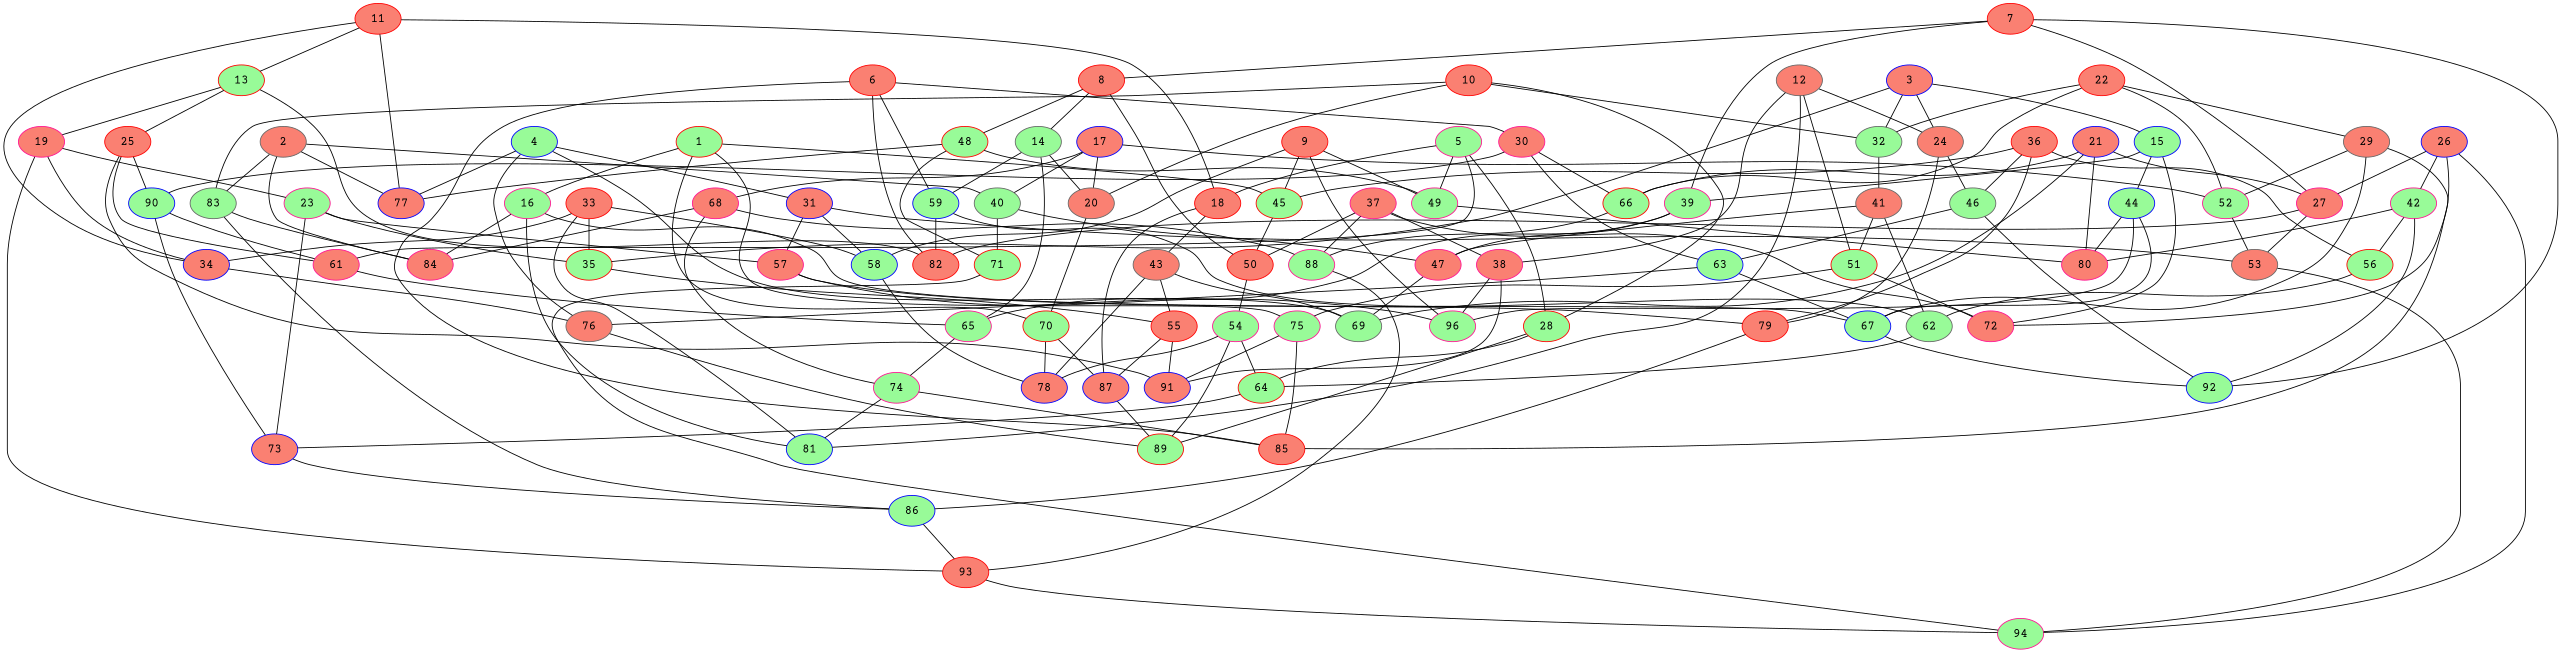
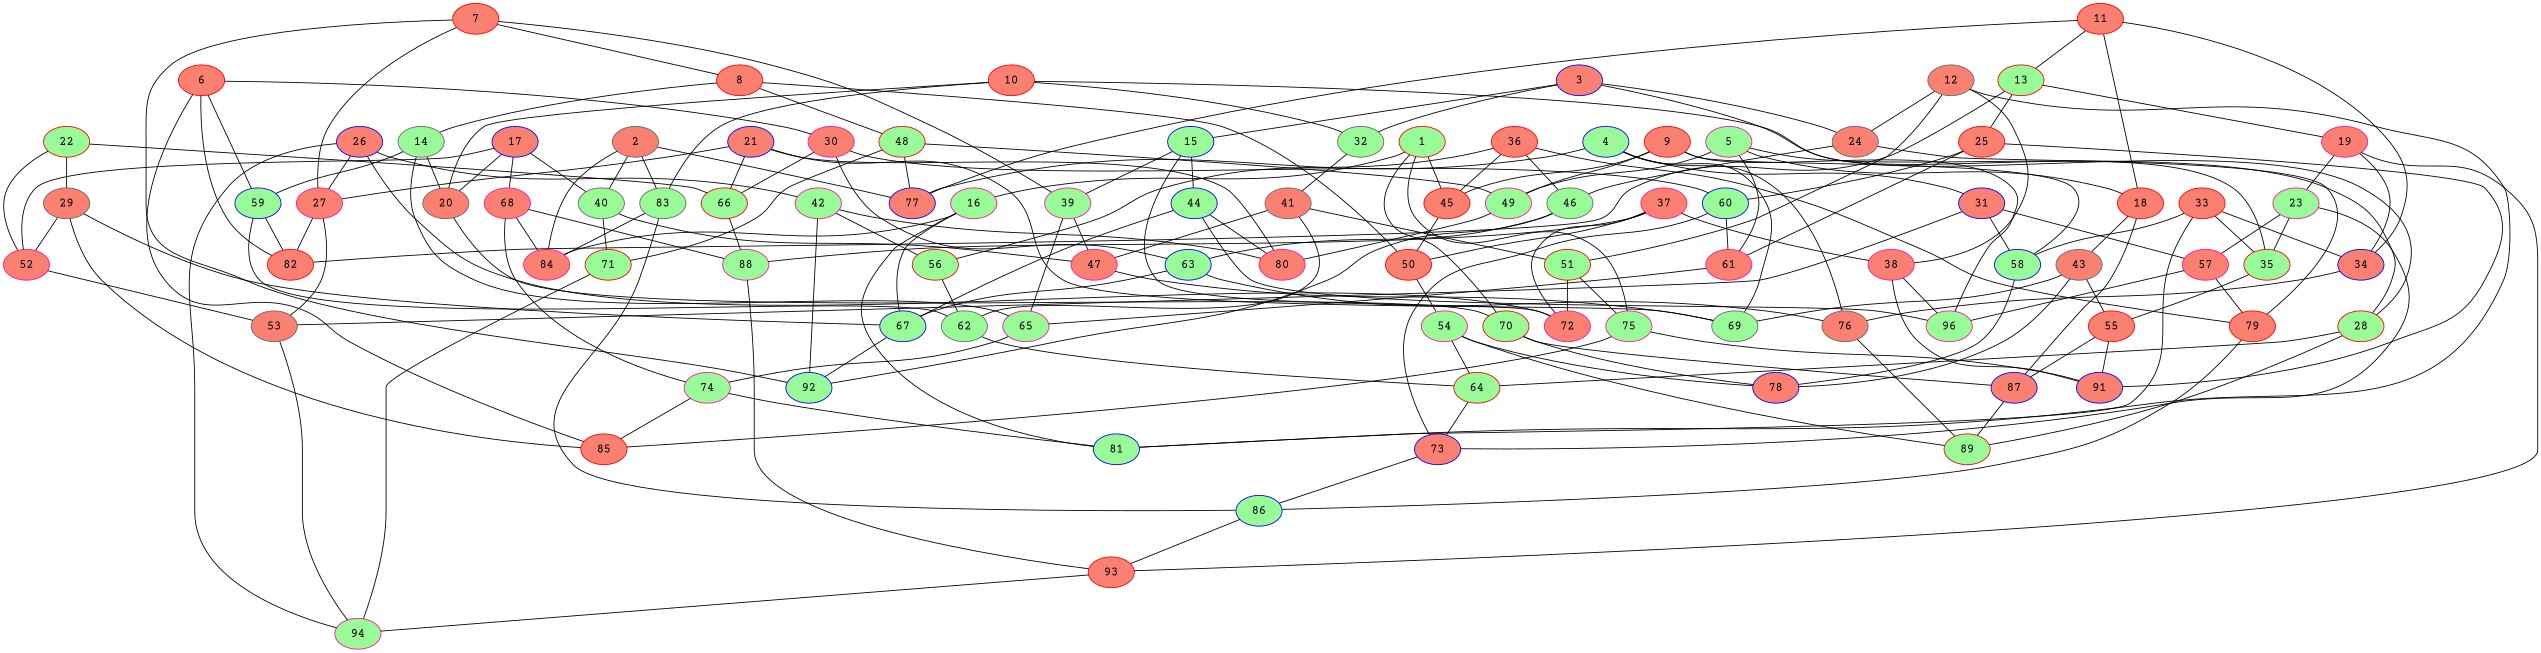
  graph {
    fontname="Courier Prime"
    node [color=red fillcolor=salmon fontname="Courier Prime" style=filled]
    edge [fontname="Courier Prime"]
    1 [fillcolor=palegreen]
    16 [color=deeppink fillcolor=palegreen]
-   45 [fillcolor=palegreen]
+   45
    70 [fillcolor=palegreen]
    75 [color=deeppink fillcolor=palegreen]
    84 [color=deeppink]
    81 [color=blue fillcolor=palegreen]
    67 [color=blue fillcolor=palegreen]
    50
    87 [color=blue]
    78 [color=blue]
    85
    91 [color=blue]
    2 [color=gray40]
    40 [color=gray40 fillcolor=palegreen]
    77 [color=blue]
    83 [color=gray40 fillcolor=palegreen]
    71 [fillcolor=palegreen]
    47 [color=deeppink]
    86 [color=blue fillcolor=palegreen]
    3 [color=blue]
    15 [color=blue fillcolor=palegreen]
    24 [color=gray40]
    32 [color=gray40 fillcolor=palegreen]
    35 [fillcolor=palegreen]
    39 [color=deeppink fillcolor=palegreen]
    44 [color=blue fillcolor=palegreen]
    72 [color=deeppink]
    46 [color=gray40 fillcolor=palegreen]
    79
    41 [color=gray40]
    55
    4 [color=blue fillcolor=palegreen]
    31 [color=blue]
    69 [color=gray40 fillcolor=palegreen]
    76 [color=gray40]
    58 [color=blue fillcolor=palegreen]
    57 [color=deeppink]
    53 [color=gray40]
    89 [fillcolor=palegreen]
    5 [color=deeppink fillcolor=palegreen]
    18
    28 [fillcolor=palegreen]
    49 [color=deeppink fillcolor=palegreen]
    61 [color=deeppink]
    43 [color=gray40]
    64 [fillcolor=palegreen]
    80 [color=deeppink]
    65 [color=deeppink fillcolor=palegreen]
    30 [color=deeppink]
    6
    59 [color=blue fillcolor=palegreen]
    82
    66 [fillcolor=palegreen]
-   60 [color=blue fillcolor=palegreen label=90]
+   60 [color=blue fillcolor=palegreen]
    63 [color=blue fillcolor=palegreen]
    62 [color=gray40 fillcolor=palegreen]
    7
    8
    92 [color=blue fillcolor=palegreen]
    27 [color=deeppink]
    14 [color=gray40 fillcolor=palegreen]
    48 [fillcolor=palegreen]
    94 [color=deeppink fillcolor=palegreen]
    20 [color=gray40]
    54 [color=deeppink fillcolor=palegreen]
    9
    n68 [color=deeppink fillcolor=palegreen label=96]
    10
    11
    13 [fillcolor=palegreen]
    34 [color=blue]
    19 [color=deeppink]
    25
    12 [color=gray40]
    38 [color=deeppink]
    51 [fillcolor=palegreen]
    23 [color=deeppink fillcolor=palegreen]
    93
    74 [color=deeppink fillcolor=palegreen]
    56 [fillcolor=palegreen]
    17 [color=blue]
-   52 [color=deeppink fillcolor=palegreen]
+   52 [color=deeppink]
    68 [color=deeppink]
    88 [color=deeppink fillcolor=palegreen]
    73 [color=blue]
    21 [color=blue]
-   22
+   22 [fillcolor=palegreen]
    29 [color=gray40]
    26 [color=blue]
    42 [color=deeppink fillcolor=palegreen]
    33
    36
    37 [color=deeppink]
    1 -- 16
    1 -- 45
    1 -- 70
    1 -- 75
    16 -- 84
    16 -- 81
    16 -- 67
    45 -- 50
    70 -- 87
    70 -- 78
    75 -- 85
    75 -- 91
    67 -- 92
    50 -- 54
    87 -- 89
    2 -- 84
    2 -- 40
    2 -- 77
    2 -- 83
    40 -- 71
    40 -- 47
    83 -- 84
    83 -- 86
    71 -- 94
    47 -- 69
    86 -- 93
    3 -- 15
    3 -- 24
    3 -- 32
    3 -- 35
    15 -- 39
    15 -- 44
    15 -- 72
    24 -- 46
    24 -- 79
    32 -- 41
    35 -- 55
    39 -- 47
    39 -- 65
    44 -- 67
    44 -- 80
    44 -- n68
    46 -- 63
    46 -- 92
    79 -- 86
    41 -- 47
    41 -- 62
    41 -- 51
    55 -- 87
    55 -- 91
    4 -- 77
    4 -- 31
    4 -- 69
    4 -- 76
    31 -- 58
    31 -- 57
    31 -- 53
    76 -- 89
    58 -- 78
    57 -- 79
    57 -- n68
    53 -- 94
    5 -- 18
    5 -- 28
    5 -- 49
    5 -- 61
    18 -- 87
    18 -- 43
    28 -- 89
    28 -- 64
    49 -- 80
    61 -- 65
    43 -- 78
    43 -- 55
    43 -- 69
    64 -- 73
    65 -- 74
    30 -- 66
    30 -- 60
    30 -- 63
    6 -- 85
    6 -- 30
    6 -- 59
    6 -- 82
    59 -- 82
    59 -- 62
    66 -- 88
    60 -- 61
    60 -- 73
    63 -- 67
    63 -- 76
    62 -- 64
    7 -- 39
    7 -- 8
    7 -- 92
    7 -- 27
    8 -- 50
    8 -- 14
    8 -- 48
    27 -- 53
    27 -- 82
    14 -- 65
    14 -- 59
    14 -- 20
    48 -- 77
    48 -- 71
    48 -- 49
    20 -- 70
    54 -- 78
    54 -- 89
    54 -- 64
    9 -- 45
    9 -- 58
    9 -- 49
    9 -- n68
    10 -- 83
    10 -- 32
    10 -- 28
    10 -- 20
    11 -- 77
    11 -- 18
    11 -- 13
    11 -- 34
    13 -- 82
    13 -- 19
    13 -- 25
    34 -- 76
    19 -- 34
    19 -- 23
    19 -- 93
    25 -- 91
    25 -- 61
    25 -- 60
    12 -- 81
    12 -- 24
    12 -- 38
    12 -- 51
    38 -- 91
    38 -- n68
    51 -- 75
    51 -- 72
    23 -- 35
    23 -- 57
    23 -- 73
    93 -- 94
    74 -- 81
    74 -- 85
    56 -- 62
    17 -- 40
    17 -- 20
    17 -- 52
    17 -- 68
    52 -- 53
    68 -- 84
    68 -- 74
    68 -- 88
    88 -- 93
    73 -- 86
    21 -- 69
    21 -- 80
    21 -- 66
    21 -- 27
-   22 -- 32
    22 -- 66
    22 -- 52
    22 -- 29
    29 -- 67
    29 -- 85
    29 -- 52
    26 -- 72
    26 -- 27
    26 -- 94
    26 -- 42
    42 -- 80
    42 -- 92
    42 -- 56
    33 -- 81
    33 -- 35
    33 -- 58
    33 -- 34
    36 -- 45
    36 -- 46
    36 -- 79
    36 -- 56
    37 -- 50
    37 -- 72
    37 -- 38
    37 -- 88
  }
